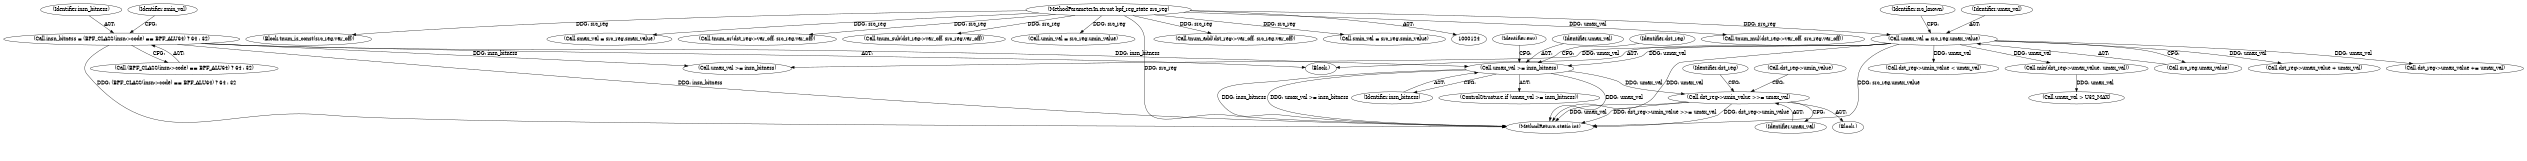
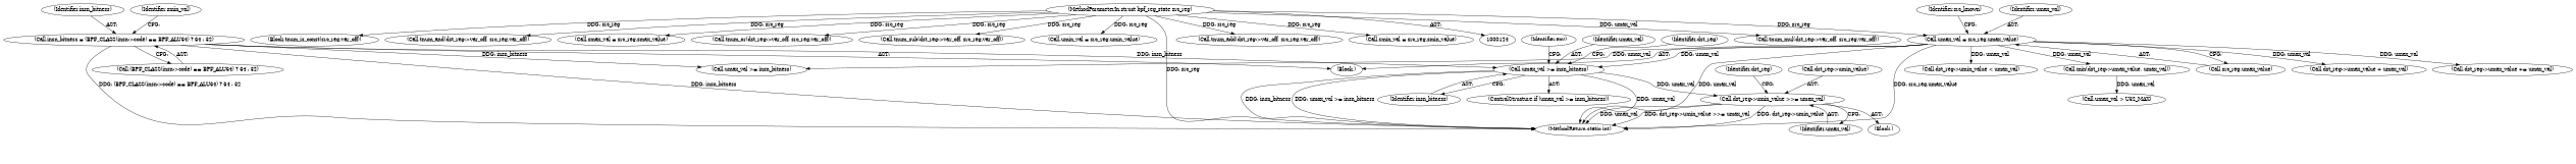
  digraph {
    n1 [label="(Call,dst_reg->umin_value >>= umax_val)"]
    n2 [label="(MethodReturn,static int)"]
    n3 [label="(Block,)"]
    n4 [label="(Identifier,umax_val)"]
    n5 [label="(Call,umax_val >= insn_bitness)"]
    n6 [label="(Identifier,insn_bitness)"]
    n7 [label="(ControlStructure,if (umax_val >= insn_bitness))"]
    n8 [label="(Call,umax_val = src_reg.umax_value)"]
    n9 [label="(Call,dst_reg->umin_value < umax_val)"]
    n10 [label="(Call,src_reg.umax_value)"]
    n11 [label="(Call,dst_reg->umax_value + umax_val)"]
    n12 [label="(Call,dst_reg->umax_value += umax_val)"]
    n13 [label="(Call,min(dst_reg->umax_value, umax_val))"]
    n14 [label="(Block,)"]
    n15 [label="(Call,umax_val >= insn_bitness)"]
    n16 [label="(Call,umax_val > U32_MAX)"]
    n17 [label="(MethodParameterIn,struct bpf_reg_state src_reg)"]
    n18 [label="(Call,tnum_mul(dst_reg->var_off, src_reg.var_off))"]
    n19 [label="(Block,tnum_is_const(src_reg.var_off))"]
+   n20 [label="(Call,tnum_and(dst_reg->var_off, src_reg.var_off))"]
    n21 [label="(Call,smax_val = src_reg.smax_value)"]
    n22 [label="(Call,tnum_or(dst_reg->var_off, src_reg.var_off))"]
    n23 [label="(Call,tnum_sub(dst_reg->var_off, src_reg.var_off))"]
    n24 [label="(Call,umin_val = src_reg.umin_value)"]
    n25 [label="(Call,tnum_add(dst_reg->var_off, src_reg.var_off))"]
    n26 [label="(Call,smin_val = src_reg.smin_value)"]
    1000124
    n28 [label="(Call,insn_bitness = (BPF_CLASS(insn->code) == BPF_ALU64) ? 64 : 32)"]
    n29 [label="(Call,(BPF_CLASS(insn->code) == BPF_ALU64) ? 64 : 32)"]
    n30 [label="(Identifier,umax_val)"]
    n31 [label="(Call,dst_reg->umin_value)"]
    n32 [label="(Identifier,dst_reg)"]
    n33 [label="(Identifier,insn_bitness)"]
    n34 [label="(Identifier,dst_reg)"]
    n35 [label="(Identifier,src_known)"]
    n36 [label="(Identifier,smin_val)"]
    n37 [label="(Identifier,umax_val)"]
    n38 [label="(Identifier,env)"]
    n1 -> n2 [label="DDG: dst_reg->umin_value"]
    n1 -> n2 [label="DDG: umax_val"]
    n1 -> n2 [label="DDG: dst_reg->umin_value >>= umax_val"]
    n1 -> n3 [label="AST: "]
    n1 -> n4 [label="CFG: "]
    n4 -> n1 [label="AST: "]
    n5 -> n1 [label="DDG: umax_val"]
    n5 -> n2 [label="DDG: umax_val >= insn_bitness"]
    n5 -> n2 [label="DDG: umax_val"]
    n5 -> n2 [label="DDG: insn_bitness"]
    n5 -> n6 [label="CFG: "]
    n5 -> n7 [label="AST: "]
    n6 -> n5 [label="AST: "]
    n8 -> n2 [label="DDG: umax_val"]
    n8 -> n2 [label="DDG: src_reg.umax_value"]
    n8 -> n5 [label="DDG: umax_val"]
    n8 -> n9 [label="DDG: umax_val"]
    n8 -> n10 [label="CFG: "]
    n8 -> n11 [label="DDG: umax_val"]
    n8 -> n12 [label="DDG: umax_val"]
    n8 -> n13 [label="DDG: umax_val"]
    n8 -> n14 [label="AST: "]
    n8 -> n15 [label="DDG: umax_val"]
    n10 -> n8 [label="AST: "]
    n13 -> n16 [label="DDG: umax_val"]
    n17 -> n2 [label="DDG: src_reg"]
    n17 -> n8 [label="DDG: src_reg"]
    n17 -> n18 [label="DDG: umax_val"]
    n17 -> n19 [label="DDG: src_reg"]
+   n17 -> n20 [label="DDG: src_reg"]
    n17 -> n21 [label="DDG: src_reg"]
    n17 -> n22 [label="DDG: src_reg"]
    n17 -> n23 [label="DDG: src_reg"]
    n17 -> n24 [label="DDG: src_reg"]
    n17 -> n25 [label="DDG: src_reg"]
    n17 -> n26 [label="DDG: src_reg"]
    n17 -> 1000124 [label="AST: "]
    n28 -> n2 [label="DDG: (BPF_CLASS(insn->code) == BPF_ALU64) ? 64 : 32"]
    n28 -> n2 [label="DDG: insn_bitness"]
    n28 -> n5 [label="DDG: insn_bitness"]
    n28 -> n14 [label="AST: "]
    n28 -> n15 [label="DDG: insn_bitness"]
    n28 -> n29 [label="CFG: "]
    n29 -> n28 [label="AST: "]
    n30 -> n5 [label="AST: "]
-   n31 -> n1 [label="CFG: "]
+   n31 -> n1 [label="AST: "]
    n32 -> n1 [label="CFG: "]
    n33 -> n28 [label="AST: "]
    n34 -> n5 [label="CFG: "]
    n35 -> n8 [label="CFG: "]
    n36 -> n28 [label="CFG: "]
    n37 -> n8 [label="AST: "]
    n38 -> n5 [label="CFG: "]
  }
